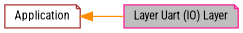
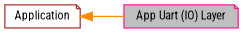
  digraph {
    rankdir=LR
    fontname="Roboto Condensed"
    node [fontname="Roboto Condensed" fontsize=10 shape=note style=filled]
-   n1 [color=deeppink fillcolor=grey75 fontcolor=black height=0.2 label="Layer Uart (IO) Layer" width=0.4]
+   n1 [color=deeppink fillcolor=grey75 fontcolor=black height=0.2 label="App Uart (IO) Layer" width=0.4]
    n2 [color=brown fillcolor=white height=0.2 label=Application width=0.4]
    n2 -> n1 [dir=back fontname="Roboto Condensed" fontsize=10 labelfontname=Helvetica labelfontsize=10 shape=plaintext style=solid color=darkorange]
  }
